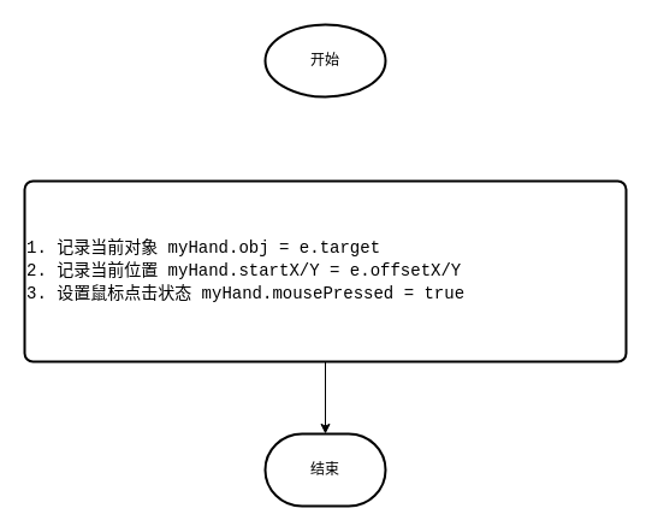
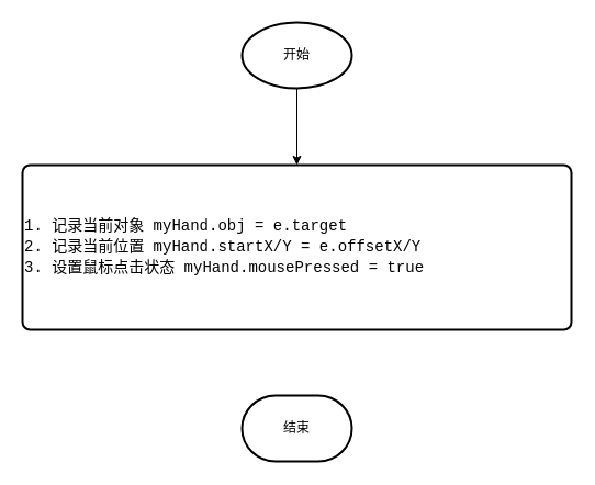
  <mxCell id="0" />
  <mxCell id="1" parent="0" />
- <mxCell id="2" style="edgeStyle=orthogonalEdgeStyle;rounded=0;orthogonalLoop=1;jettySize=auto;html=1;exitX=0.5;exitY=1;exitDx=0;exitDy=0;entryX=0.5;entryY=0;entryDx=0;entryDy=0;entryPerimeter=0;fontFamily=Helvetica;fontSize=18;fontColor=default;" parent="1" source="3" target="6" edge="1"><mxGeometry relative="1" as="geometry" /></mxCell>
  <mxCell id="3" value="&lt;div style=&quot;background-color: rgb(255, 255, 255); font-family: Consolas, &amp;quot;Courier New&amp;quot;, monospace; font-size: 14px; line-height: 19px;&quot;&gt;1. 记录当前对象 myHand.obj = e.target&lt;/div&gt;&lt;div style=&quot;background-color: rgb(255, 255, 255); font-family: Consolas, &amp;quot;Courier New&amp;quot;, monospace; font-size: 14px; line-height: 19px;&quot;&gt;2. 记录当前位置 myHand.startX/Y = e.offsetX/Y&lt;/div&gt;&lt;div style=&quot;background-color: rgb(255, 255, 255); font-family: Consolas, &amp;quot;Courier New&amp;quot;, monospace; font-size: 14px; line-height: 19px;&quot;&gt;3. 设置鼠标点击状态 myHand.mousePressed = true&lt;/div&gt;" style="rounded=1;whiteSpace=wrap;html=1;absoluteArcSize=1;arcSize=14;strokeWidth=2;align=left;" parent="1" vertex="1"><mxGeometry x="20" y="150" width="500" height="150" as="geometry" /></mxCell>
+ <mxCell id="4" style="edgeStyle=orthogonalEdgeStyle;rounded=0;orthogonalLoop=1;jettySize=auto;html=1;exitX=0.5;exitY=1;exitDx=0;exitDy=0;exitPerimeter=0;entryX=0.5;entryY=0;entryDx=0;entryDy=0;fontFamily=Helvetica;fontSize=18;fontColor=default;" parent="1" source="5" target="3" edge="1"><mxGeometry relative="1" as="geometry" /></mxCell>
  <mxCell id="5" value="开始" style="strokeWidth=2;html=1;shape=mxgraph.flowchart.start_1;whiteSpace=wrap;" parent="1" vertex="1"><mxGeometry x="220" y="20" width="100" height="60" as="geometry" /></mxCell>
  <mxCell id="6" value="结束" style="strokeWidth=2;html=1;shape=mxgraph.flowchart.terminator;whiteSpace=wrap;" parent="1" vertex="1"><mxGeometry x="220" y="360" width="100" height="60" as="geometry" /></mxCell>
